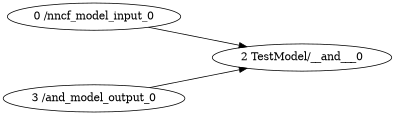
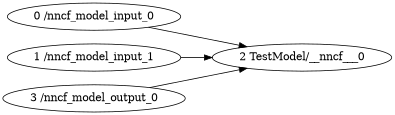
  strict digraph {
    rankdir=LR
    node [type=nncf_model_input]
-   "2 TestModel/__and___0" [type=__and__]
+   "2 TestModel/__and___0" [type=__and__ label="2 TestModel/__nncf___0"]
    "0 /nncf_model_input_0"
-   "3 /nncf_model_output_0" [type=nncf_model_output label="3 /and_model_output_0"]
+   "1 /nncf_model_input_1"
+   "3 /nncf_model_output_0" [type=nncf_model_output]
    "0 /nncf_model_input_0" -> "2 TestModel/__and___0"
+   "1 /nncf_model_input_1" -> "2 TestModel/__and___0"
    "3 /nncf_model_output_0" -> "2 TestModel/__and___0"
  }
